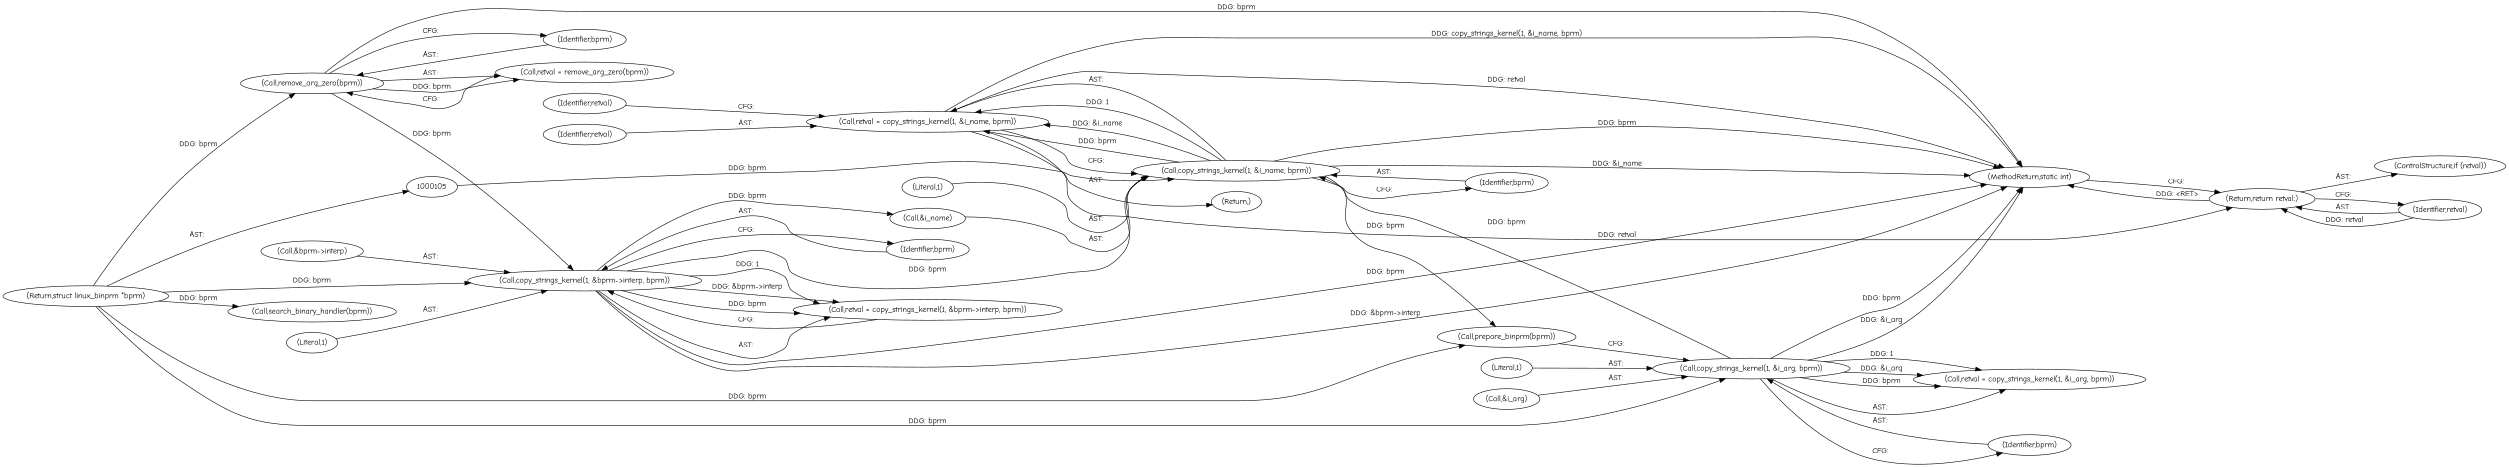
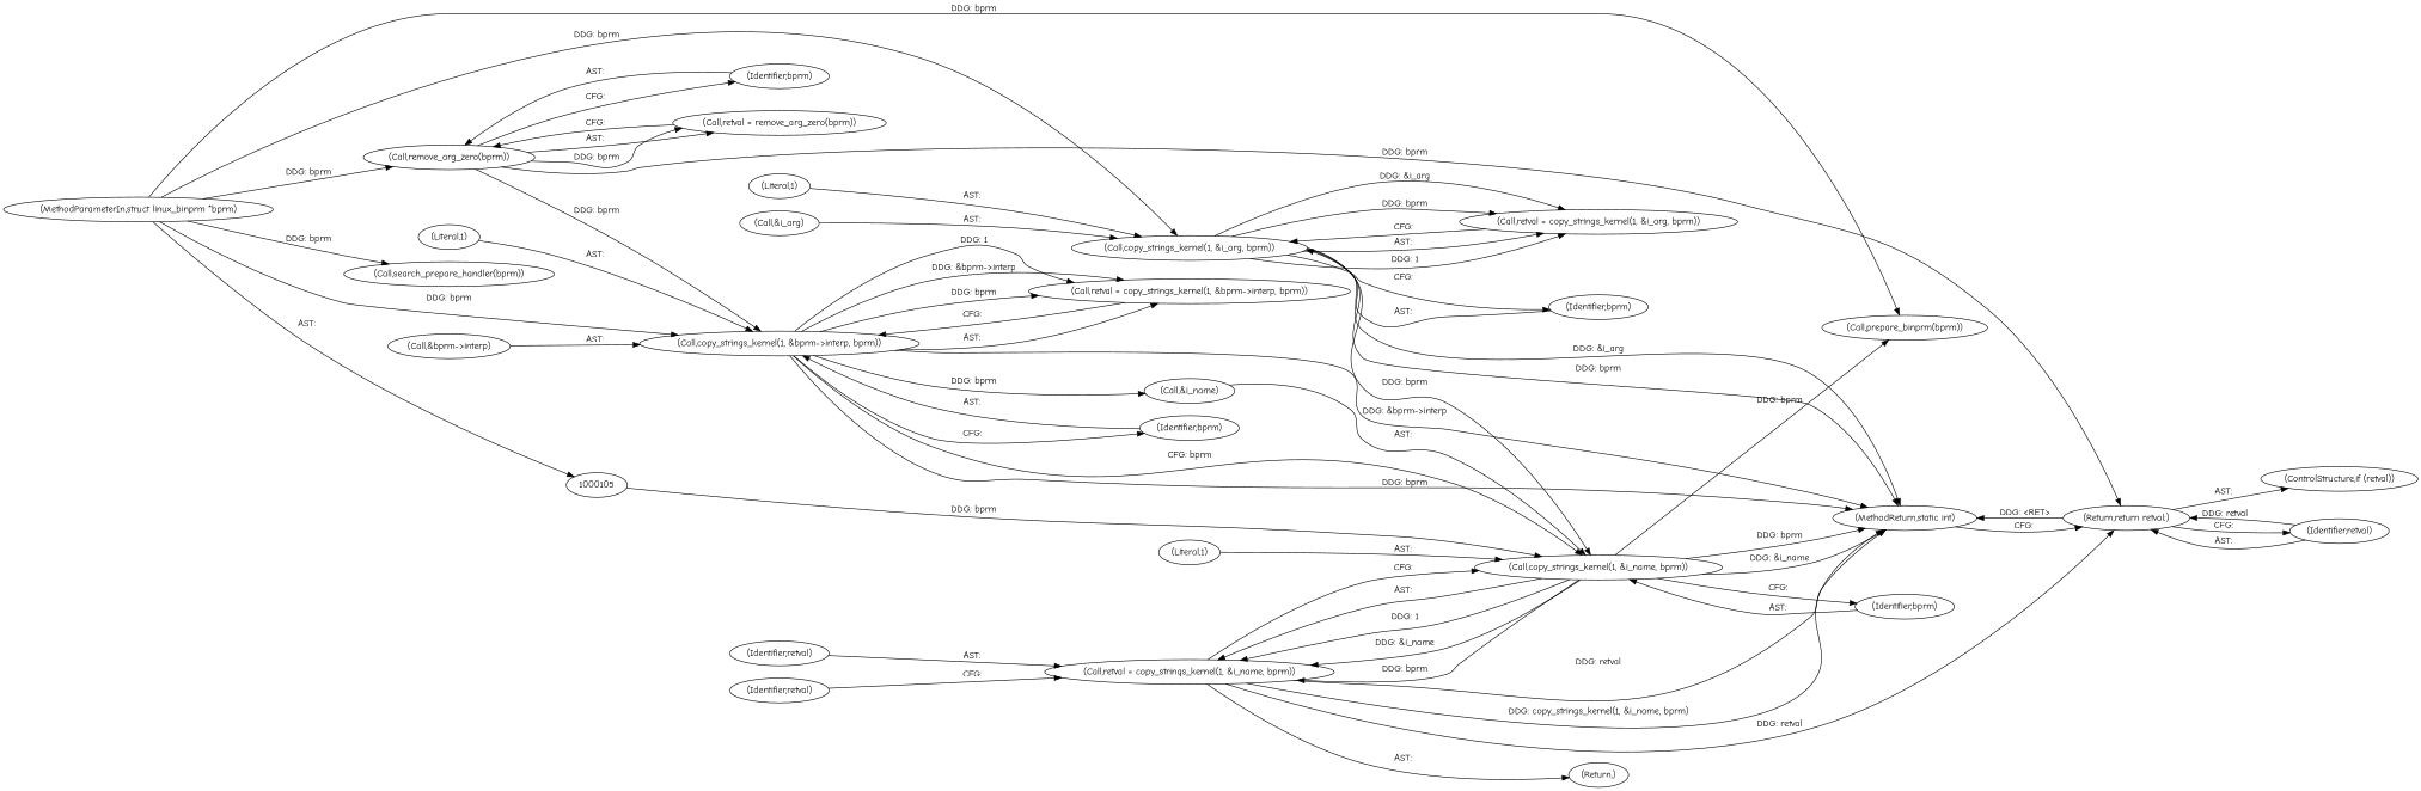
  digraph {
    fontname="Comic Neue"
    rankdir=LR
    node [fontname="Comic Neue"]
    edge [fontname="Comic Neue"]
    n1 [label="(Call,retval = copy_strings_kernel(1, &i_name, bprm))"]
    n2 [label="(Call,copy_strings_kernel(1, &i_name, bprm))"]
    n3 [label="(Return,return retval;)"]
    n4 [label="(MethodReturn,static int)"]
    n5 [label="(Return,)"]
    n6 [label="(Identifier,bprm)"]
    n7 [label="(Call,prepare_binprm(bprm))"]
    n8 [label="(ControlStructure,if (retval))"]
    n9 [label="(Identifier,retval)"]
    n10 [label="(Call,copy_strings_kernel(1, &bprm->interp, bprm))"]
    n11 [label="(Identifier,bprm)"]
    n12 [label="(Call,retval = copy_strings_kernel(1, &bprm->interp, bprm))"]
    n13 [label="(Call,&i_name)"]
    n14 [label="(Call,copy_strings_kernel(1, &i_arg, bprm))"]
    n15 [label="(Identifier,bprm)"]
    n16 [label="(Call,retval = copy_strings_kernel(1, &i_arg, bprm))"]
    n17 [label="(Call,remove_arg_zero(bprm))"]
    n18 [label="(Identifier,bprm)"]
    n19 [label="(Call,retval = remove_arg_zero(bprm))"]
-   n20 [label="(Return,struct linux_binprm *bprm)"]
-   n21 [label="(Call,search_binary_handler(bprm))"]
+   n20 [label="(MethodParameterIn,struct linux_binprm *bprm)"]
+   n21 [label="(Call,search_prepare_handler(bprm))"]
    1000105
    n23 [label="(Call,&bprm->interp)"]
    n24 [label="(Identifier,retval)"]
    n25 [label="(Literal,1)"]
    n26 [label="(Call,&i_arg)"]
    n27 [label="(Literal,1)"]
    n28 [label="(Literal,1)"]
    n29 [label="(Identifier,retval)"]
    n1 -> n2 [label="CFG: "]
    n1 -> n3 [label="DDG: retval"]
    n1 -> n4 [label="DDG: copy_strings_kernel(1, &i_name, bprm)"]
    n1 -> n4 [label="DDG: retval"]
    n1 -> n5 [label="AST: "]
    n2 -> n1 [label="AST: "]
    n2 -> n1 [label="DDG: 1"]
    n2 -> n1 [label="DDG: &i_name"]
    n2 -> n1 [label="DDG: bprm"]
    n2 -> n4 [label="DDG: bprm"]
    n2 -> n4 [label="DDG: &i_name"]
    n2 -> n6 [label="CFG: "]
    n2 -> n7 [label="DDG: bprm"]
    n3 -> n4 [label="DDG: <RET>"]
    n3 -> n8 [label="AST: "]
    n3 -> n9 [label="CFG: "]
    n4 -> n3 [label="CFG: "]
    n6 -> n2 [label="AST: "]
    n9 -> n3 [label="AST: "]
    n9 -> n3 [label="DDG: retval"]
-   n10 -> n2 [label="DDG: bprm"]
+   n10 -> n2 [label="CFG: bprm"]
    n10 -> n4 [label="DDG: bprm"]
    n10 -> n4 [label="DDG: &bprm->interp"]
    n10 -> n11 [label="CFG: "]
    n10 -> n12 [label="AST: "]
    n10 -> n12 [label="DDG: 1"]
    n10 -> n12 [label="DDG: &bprm->interp"]
    n10 -> n12 [label="DDG: bprm"]
    n10 -> n13 [label="DDG: bprm"]
    n11 -> n10 [label="AST: "]
    n12 -> n10 [label="CFG: "]
    n13 -> n2 [label="AST: "]
    n14 -> n2 [label="DDG: bprm"]
    n14 -> n4 [label="DDG: &i_arg"]
    n14 -> n4 [label="DDG: bprm"]
    n14 -> n15 [label="CFG: "]
    n14 -> n16 [label="AST: "]
    n14 -> n16 [label="DDG: 1"]
    n14 -> n16 [label="DDG: &i_arg"]
    n14 -> n16 [label="DDG: bprm"]
    n15 -> n14 [label="AST: "]
-   n7 -> n14 [label="CFG: "]
-   n17 -> n4 [label="DDG: bprm"]
+   n16 -> n14 [label="CFG: "]
+   n17 -> n3 [label="DDG: bprm"]
    n17 -> n10 [label="DDG: bprm"]
    n17 -> n18 [label="CFG: "]
    n17 -> n19 [label="AST: "]
    n17 -> n19 [label="DDG: bprm"]
    n18 -> n17 [label="AST: "]
    n19 -> n17 [label="CFG: "]
    n20 -> n7 [label="DDG: bprm"]
    n20 -> n10 [label="DDG: bprm"]
    n20 -> n14 [label="DDG: bprm"]
    n20 -> n17 [label="DDG: bprm"]
    n20 -> n21 [label="DDG: bprm"]
    n20 -> 1000105 [label="AST: "]
    1000105 -> n2 [label="DDG: bprm"]
    n23 -> n10 [label="AST: "]
    n24 -> n1 [label="CFG: "]
    n25 -> n10 [label="AST: "]
    n26 -> n14 [label="AST: "]
    n27 -> n2 [label="AST: "]
    n28 -> n14 [label="AST: "]
    n29 -> n1 [label="AST: "]
  }
